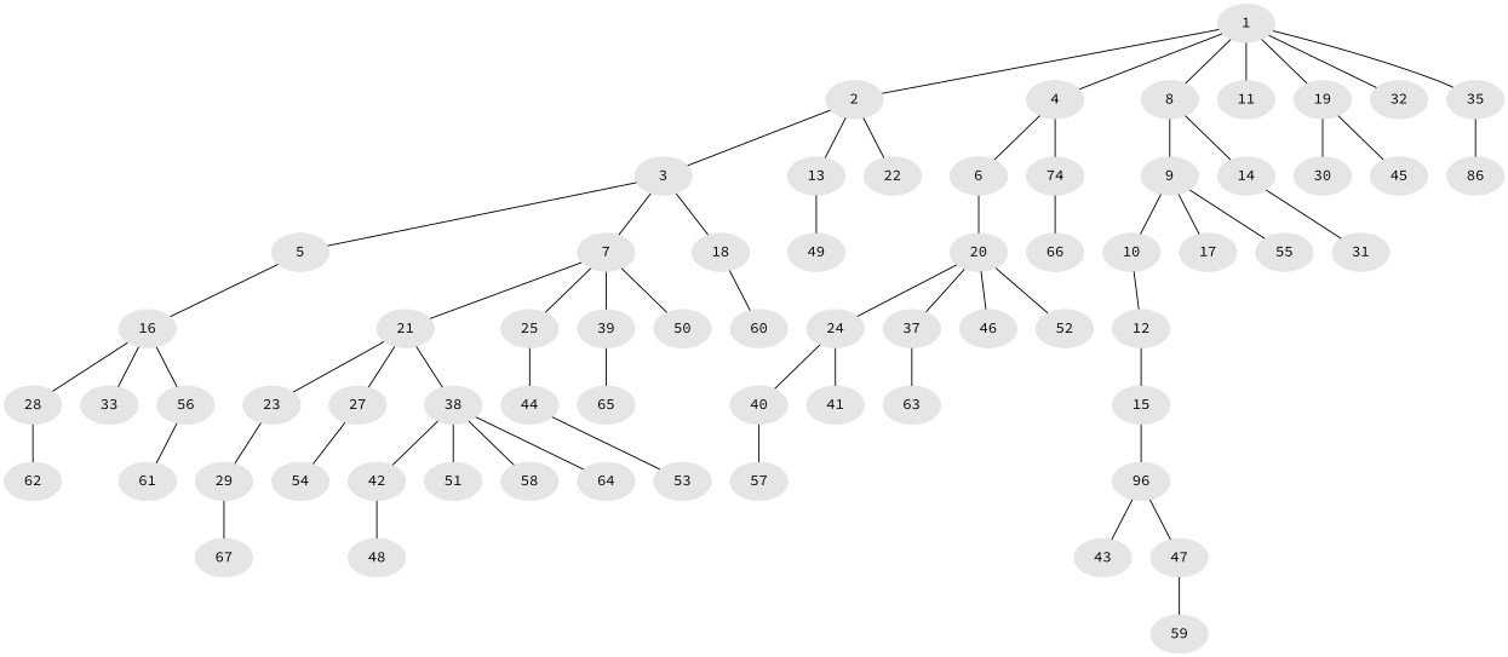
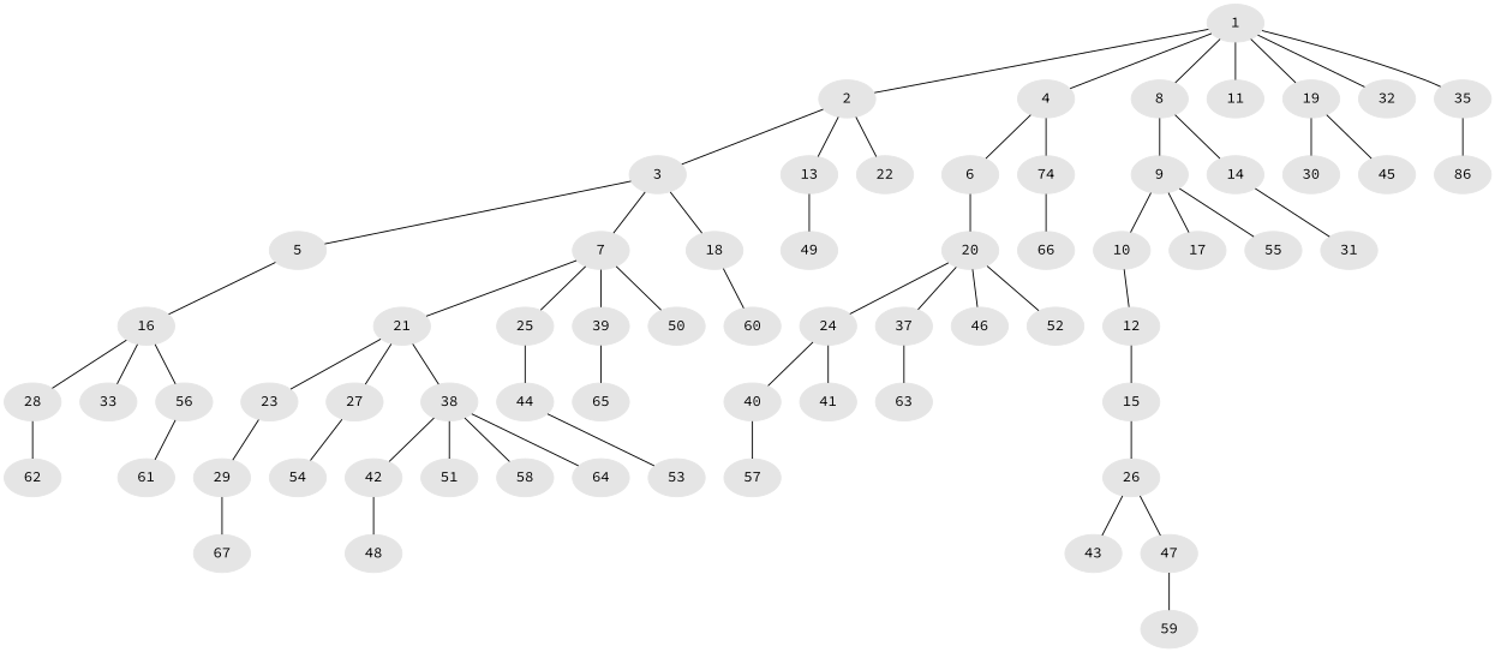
  graph {
    fontname="Source Code Pro"
    node [color=gray90 fontname="Source Code Pro" style=filled]
    edge [fontname="Source Code Pro"]
    1
    2
    4
    8
    11
    19
    32
    35
    3
    13
    22
    6
    n13 [label=74]
    9
    14
    30
    45
    n18 [label=86]
    5
    7
    18
    49
    16
    21
    25
    39
    50
    60
    20
    66
    28
    33
    56
    24
    37
    46
    52
    23
    27
    38
    44
    65
    10
    17
    55
    31
    12
    15
-   26 [label=96]
+   26
    43
    47
    62
    61
    40
    41
    63
    29
    54
    42
    51
    58
    64
    67
    57
    53
    59
    48
    1 -- 2
    1 -- 4
    1 -- 8
    1 -- 11
    1 -- 19
    1 -- 32
    1 -- 35
    2 -- 3
    2 -- 13
    2 -- 22
    4 -- 6
    4 -- n13
    8 -- 9
    8 -- 14
    19 -- 30
    19 -- 45
    35 -- n18
    3 -- 5
    3 -- 7
    3 -- 18
    13 -- 49
    6 -- 20
    n13 -- 66
    9 -- 10
    9 -- 17
    9 -- 55
    14 -- 31
    5 -- 16
    7 -- 21
    7 -- 25
    7 -- 39
    7 -- 50
    18 -- 60
    16 -- 28
    16 -- 33
    16 -- 56
    21 -- 23
    21 -- 27
    21 -- 38
    25 -- 44
    39 -- 65
    20 -- 24
    20 -- 37
    20 -- 46
    20 -- 52
    28 -- 62
    56 -- 61
    24 -- 40
    24 -- 41
    37 -- 63
    23 -- 29
    27 -- 54
    38 -- 42
    38 -- 51
    38 -- 58
    38 -- 64
    44 -- 53
    10 -- 12
    12 -- 15
    15 -- 26
    26 -- 43
    26 -- 47
    47 -- 59
    40 -- 57
    29 -- 67
    42 -- 48
  }
